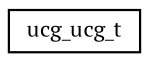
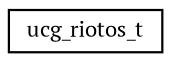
  digraph {
    rankdir=LR
    fontname="PT Serif"
-   n1 [color=black fillcolor=white fontname="PT Serif" fontsize=10 height=0.2 label=ucg_ucg_t shape=record style=filled width=0.4]
+   n1 [color=black fillcolor=white fontname="PT Serif" fontsize=10 height=0.2 label=ucg_riotos_t shape=record style=filled width=0.4]
  }
